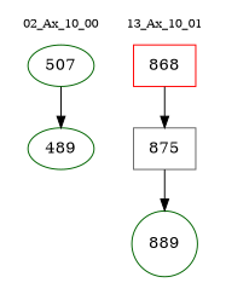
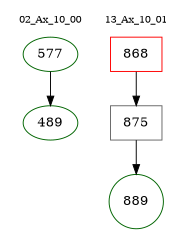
  digraph {
    node [color=darkgreen shape=ellipse]
    edge [color=black]
-   n1 [label=507]
+   n1 [label=577]
    n2 [label=489]
    n3 [color=gray40 label=875 shape=box]
    n4 [color=red label=868 shape=box]
    n5 [label=889 shape=circle]
    subgraph cluster_1 {
      color=white
      fontsize=10
      label="02_Ax_10_00"
      n1
      n2
    }
    subgraph cluster_2 {
      color=white
      fontsize=10
      label="13_Ax_10_01"
      n3
      n4
      n5
    }
    n1 -> n2
    n3 -> n5
    n4 -> n3
  }
